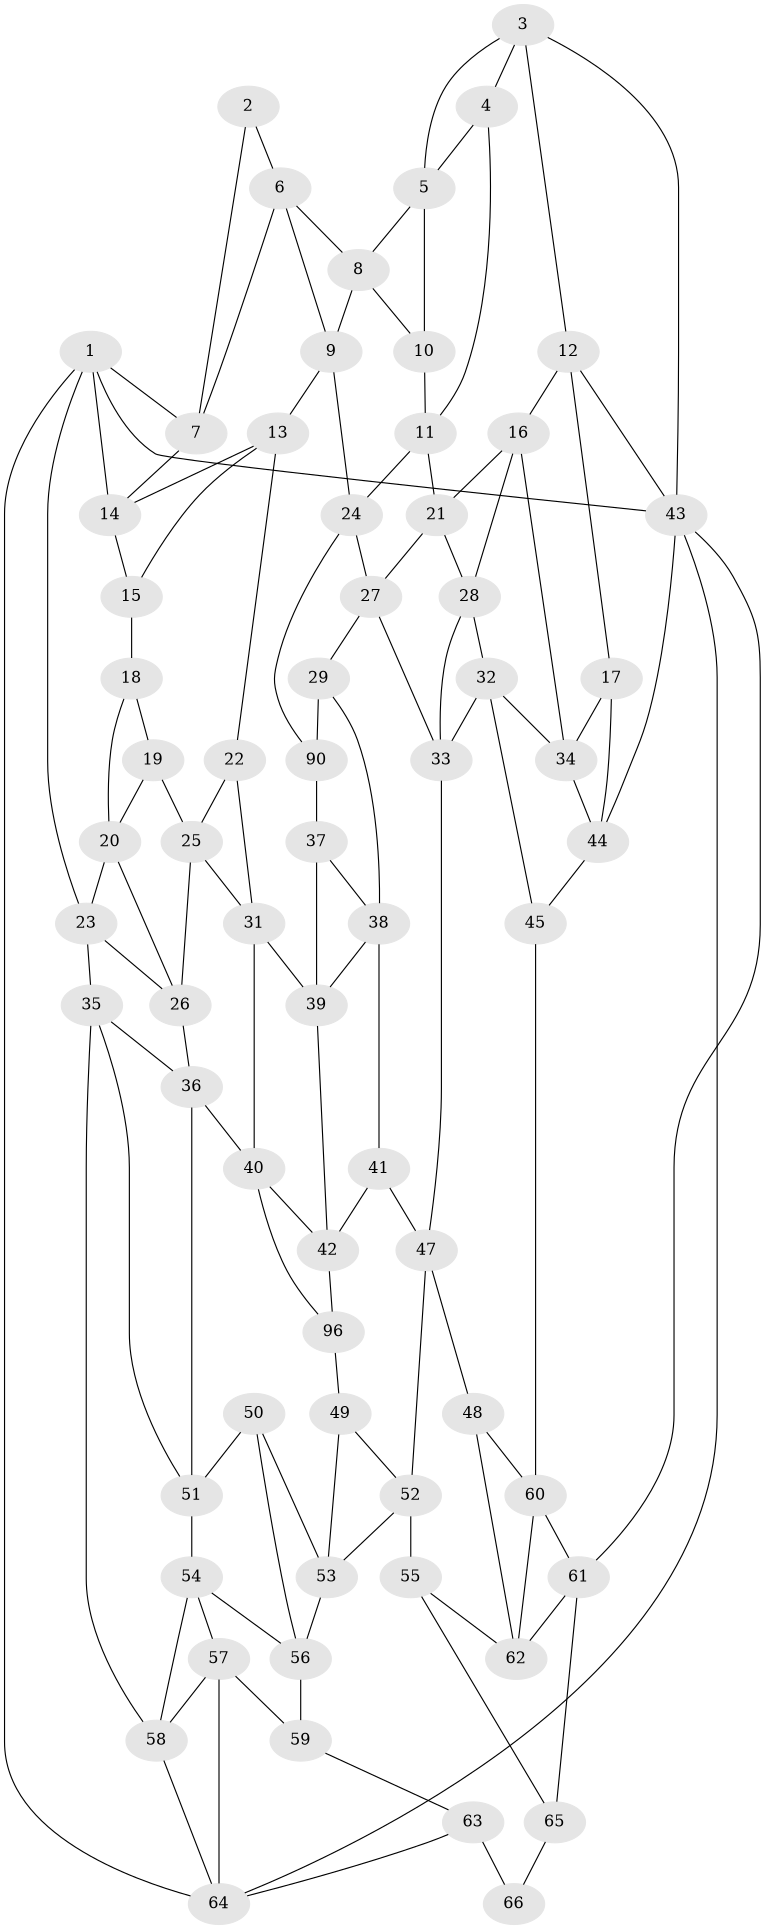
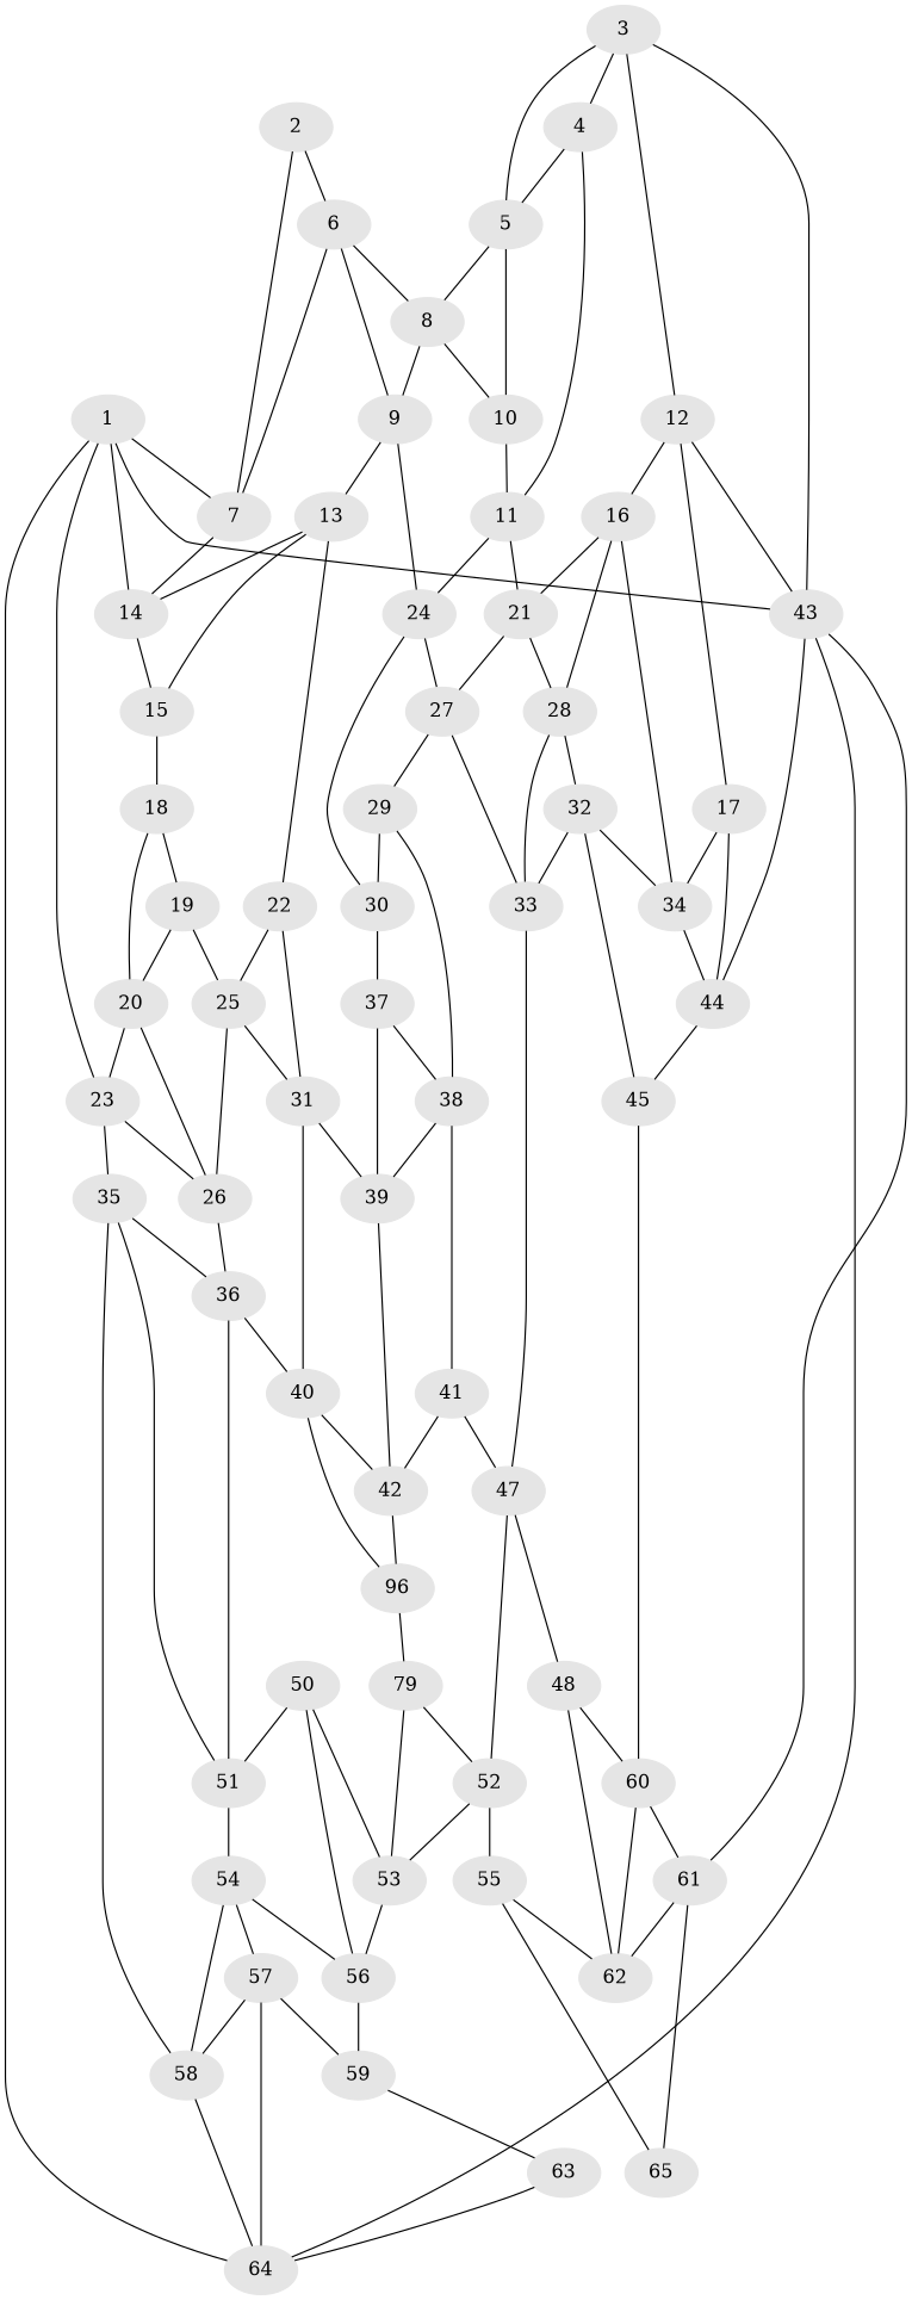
  graph {
    node [color=gray90 style=filled]
    edge [weight=1.0]
    1
    7
    14
    23
    43
    64
    15
    26
    35
    44
    61
    2
    6
    8
    9
    3
    4
    5
    12
    11
    10
    16
    17
    24
    21
    13
    22
    27
-   30 [label=90]
+   30
    28
    34
    18
    25
    31
    19
    20
    33
    32
    45
    36
    29
    39
    40
    51
    58
    37
    38
    47
    41
    42
    n51 [label=96]
    60
    48
    52
    54
-   49
+   49 [label=79]
    62
    65
    53
    55
    56
    50
    59
    57
-   66
    63
    1 -- 7
    1 -- 14
    1 -- 23
    1 -- 43
    1 -- 64
    7 -- 14
    14 -- 15
    23 -- 26
    23 -- 35
    43 -- 64
    43 -- 44
    43 -- 61
    15 -- 18 [weight=2.0]
    26 -- 36
    35 -- 36
    35 -- 51
    35 -- 58
    44 -- 45
    61 -- 62
    61 -- 65
    2 -- 7
    2 -- 6
    6 -- 7
    6 -- 8
    6 -- 9
    8 -- 9
    8 -- 10
    9 -- 24
    9 -- 13
    3 -- 43
    3 -- 4
    3 -- 5
    3 -- 12
    4 -- 5
    4 -- 11
    5 -- 8
    5 -- 10
    12 -- 43
    12 -- 16
    12 -- 17
    11 -- 24
    11 -- 21
    10 -- 11
    16 -- 21
    16 -- 28
    16 -- 34
    17 -- 44
    17 -- 34
    24 -- 27
    24 -- 30
    21 -- 27
    21 -- 28
    13 -- 14
    13 -- 15
    13 -- 22
    22 -- 25
    22 -- 31
    27 -- 33
    27 -- 29
    30 -- 37
    28 -- 33
    28 -- 32
    34 -- 44
    18 -- 19
    18 -- 20
    25 -- 26
    25 -- 31
    31 -- 39
    31 -- 40
    19 -- 25
    19 -- 20
    20 -- 23
    20 -- 26
    33 -- 47
    32 -- 34
    32 -- 33
    32 -- 45
    45 -- 60
    36 -- 40
    36 -- 51
    29 -- 30
    29 -- 38
    39 -- 42
    40 -- 42
    40 -- n51
    51 -- 54
    58 -- 64
    37 -- 39
    37 -- 38
    38 -- 39
    38 -- 41
    47 -- 48
    47 -- 52
    41 -- 47
    41 -- 42
    42 -- n51
    n51 -- 49 [weight=2.0]
    60 -- 61
    60 -- 62
    48 -- 60
    48 -- 62
    52 -- 53
    52 -- 55
    54 -- 58
    54 -- 56
    54 -- 57
    49 -- 52
    49 -- 53
-   65 -- 66 [weight=2.0]
    53 -- 56
    55 -- 62
    55 -- 65
    56 -- 59
    50 -- 51
    50 -- 53
    50 -- 56
    59 -- 63
    57 -- 64
    57 -- 58
    57 -- 59
    63 -- 64
-   63 -- 66 [weight=2.0]
  }
